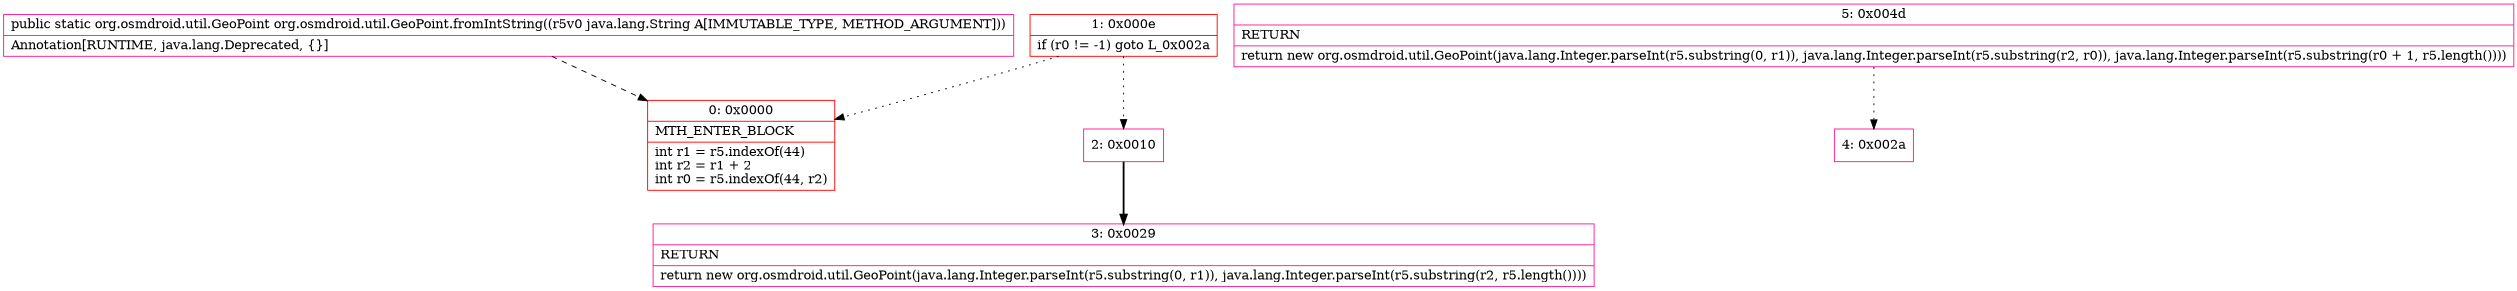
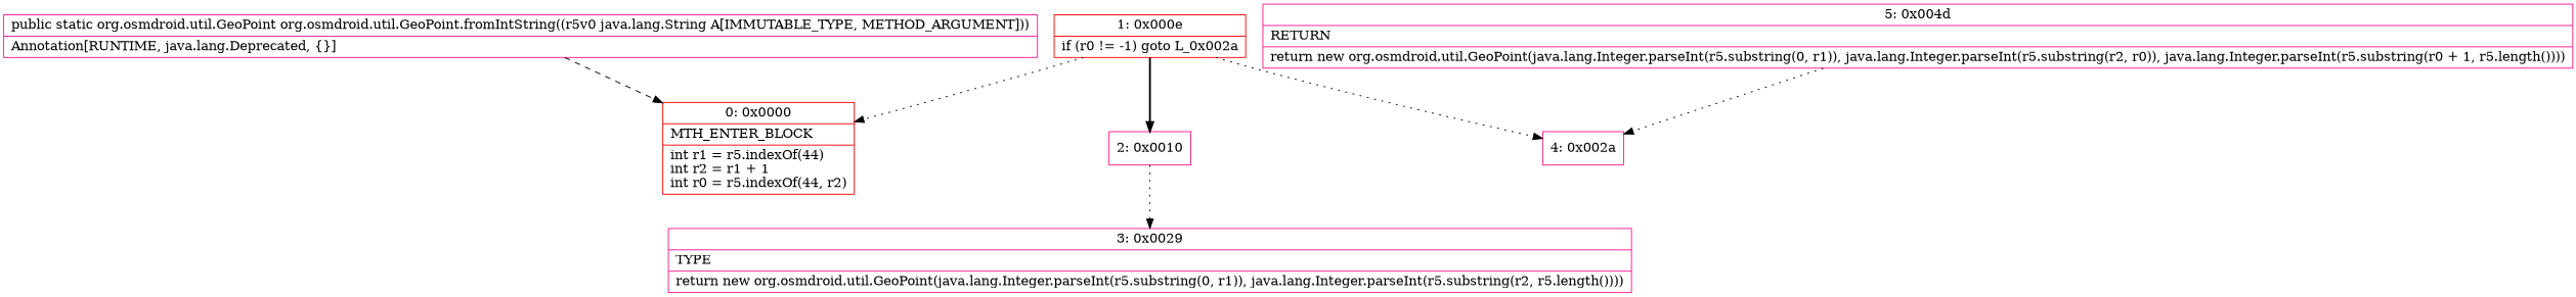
  digraph {
    node [color=deeppink shape=record]
    edge [style=dotted]
-   n1 [color=red label="{0\:\ 0x0000|MTH_ENTER_BLOCK\l|int r1 = r5.indexOf(44)\lint r2 = r1 + 2\lint r0 = r5.indexOf(44, r2)\l}"]
+   n1 [color=red label="{0\:\ 0x0000|MTH_ENTER_BLOCK\l|int r1 = r5.indexOf(44)\lint r2 = r1 + 1\lint r0 = r5.indexOf(44, r2)\l}"]
    n2 [color=red label="{1\:\ 0x000e|if (r0 != \-1) goto L_0x002a\l}"]
    n3 [label="{2\:\ 0x0010}"]
    n4 [label="{4\:\ 0x002a}"]
-   n5 [label="{3\:\ 0x0029|RETURN\l|return new org.osmdroid.util.GeoPoint(java.lang.Integer.parseInt(r5.substring(0, r1)), java.lang.Integer.parseInt(r5.substring(r2, r5.length())))\l}"]
+   n5 [label="{3\:\ 0x0029|TYPE\l|return new org.osmdroid.util.GeoPoint(java.lang.Integer.parseInt(r5.substring(0, r1)), java.lang.Integer.parseInt(r5.substring(r2, r5.length())))\l}"]
    n6 [label="{5\:\ 0x004d|RETURN\l|return new org.osmdroid.util.GeoPoint(java.lang.Integer.parseInt(r5.substring(0, r1)), java.lang.Integer.parseInt(r5.substring(r2, r0)), java.lang.Integer.parseInt(r5.substring(r0 + 1, r5.length())))\l}"]
    n7 [label="{public static org.osmdroid.util.GeoPoint org.osmdroid.util.GeoPoint.fromIntString((r5v0 java.lang.String A[IMMUTABLE_TYPE, METHOD_ARGUMENT]))  | Annotation[RUNTIME, java.lang.Deprecated, \{\}]\l}"]
    n2 -> n1
-   n2 -> n3
-   n3 -> n5 [style=bold]
+   n2 -> n3 [style=bold]
+   n2 -> n4
+   n3 -> n5
    n6 -> n4
    n7 -> n1 [style=dashed]
  }
